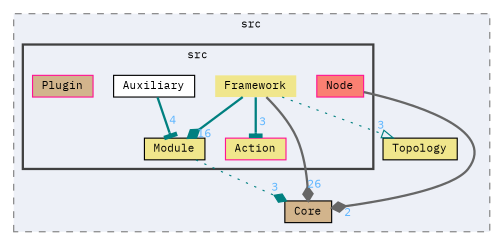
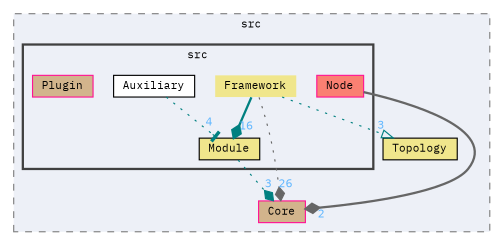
  digraph {
    compound=true
    fontname="IBM Plex Mono"
    node [color=black fillcolor=khaki fontname="IBM Plex Mono" fontsize=10 shape=box style=filled]
    edge [arrowhead=diamond color=teal fontcolor=steelblue1 fontname="IBM Plex Mono" fontsize=10 headlabel=3 labeldistance=1.5 labelfontname=Helvetica labelfontsize=10 style=dotted]
    n1 [height=0.2 label=Framework shape=plaintext width=0.4]
-   n2 [color=deeppink height=0.2 label=Action width=0.4]
    n3 [fillcolor=white height=0.2 label=Auxiliary width=0.4]
    n4 [height=0.2 label=Module width=0.4]
    n5 [color=deeppink fillcolor=salmon height=0.2 label="Node" width=0.4]
    n6 [color=deeppink fillcolor=tan height=0.2 label=Plugin width=0.4]
-   n7 [fillcolor=tan height=0.2 label=Core width=0.4]
+   n7 [color=deeppink fillcolor=tan height=0.2 label=Core width=0.4]
    n8 [height=0.2 label=Topology width=0.4]
    subgraph cluster_1 {
      bgcolor="#edf0f7"
      fontsize=10
      label=src
      pencolor=grey50
      style="filled,dashed"
      n7
      n8
      subgraph cluster_2 {
        bgcolor="#edf0f7"
        fontsize=10
        label=src
        pencolor=grey25
        style="filled,bold"
        n1
-       n2
        n3
        n4
        n5
        n6
      }
    }
-   n1 -> n2 [arrowhead=tee style=bold]
    n1 -> n4 [headlabel=16 style=bold]
-   n1 -> n7 [color=gray40 headlabel=26 style=bold]
+   n1 -> n7 [color=gray40 headlabel=26]
    n1 -> n8 [arrowhead=onormal]
-   n3 -> n4 [arrowhead=tee headlabel=4 style=bold]
+   n3 -> n4 [arrowhead=tee headlabel=4]
    n4 -> n7
    n5 -> n7 [color=gray40 headlabel=2 style=bold]
  }
